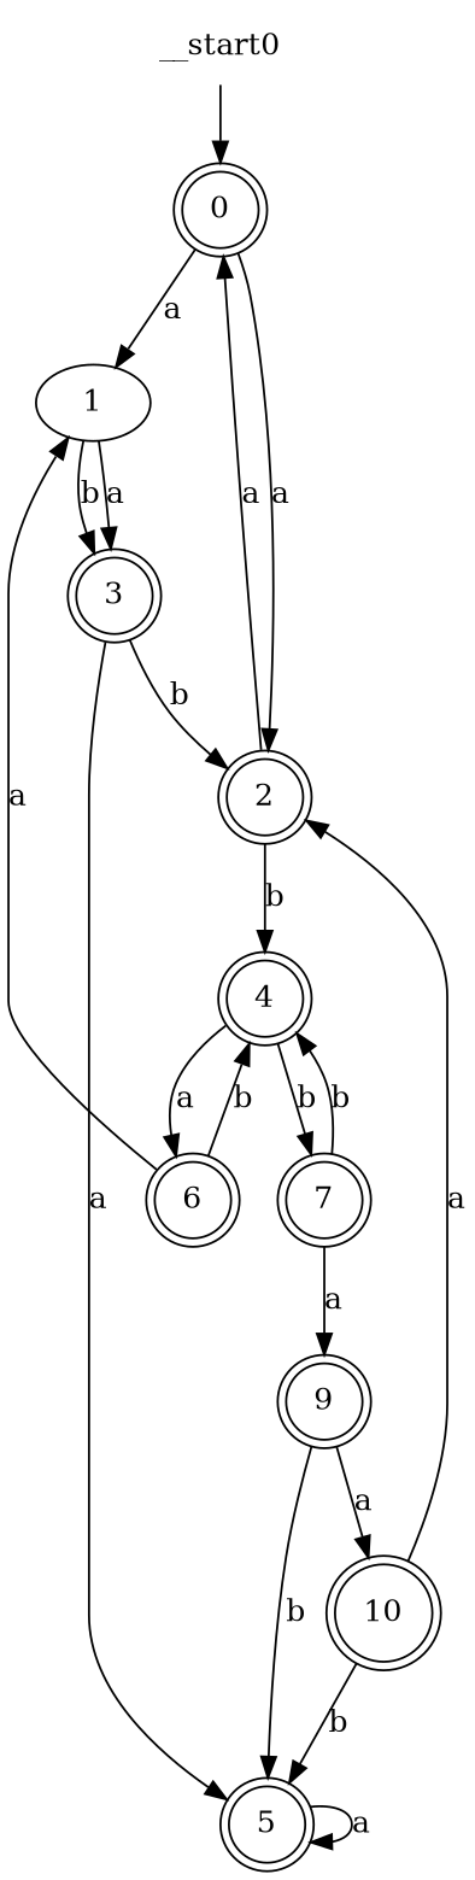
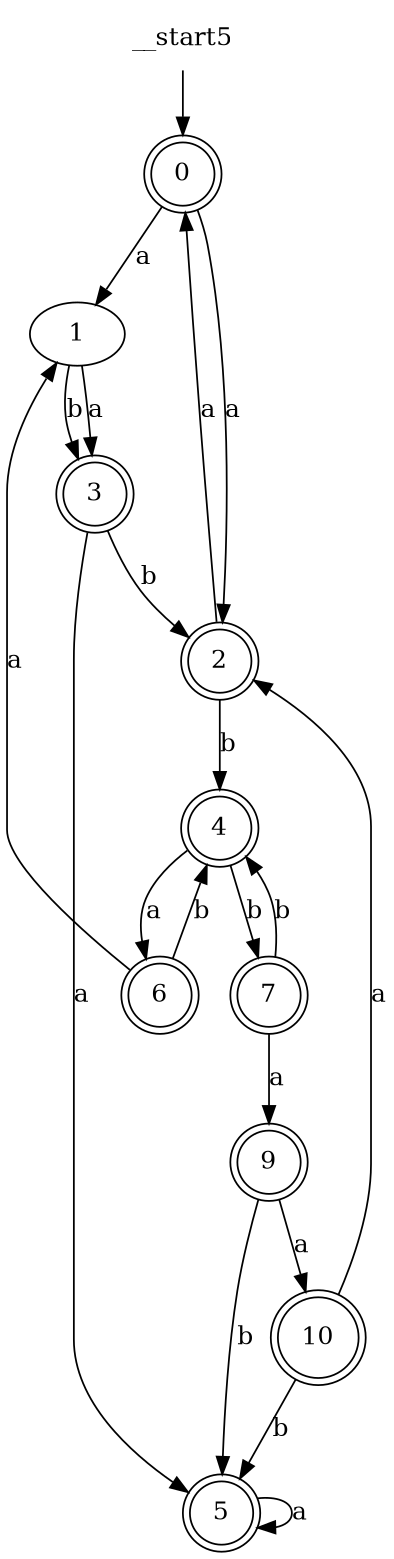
  digraph {
    node [shape=doublecircle]
-   __start0 [shape=none]
+   __start0 [shape=none label=__start5]
    0
    1 [shape=""]
    2
    3
    4
    5
    6
    7
    9
    10
    __start0 -> 0
    0 -> 1 [label=a]
    0 -> 2 [label=a]
    1 -> 3 [label=a]
    1 -> 3 [label=b]
    2 -> 0 [label=a]
    2 -> 4 [label=b]
    3 -> 2 [label=b]
    3 -> 5 [label=a]
    4 -> 6 [label=a]
    4 -> 7 [label=b]
    5 -> 5 [label=a]
    6 -> 1 [label=a]
    6 -> 4 [label=b]
    7 -> 4 [label=b]
    7 -> 9 [label=a]
    9 -> 5 [label=b]
    9 -> 10 [label=a]
    10 -> 2 [label=a]
    10 -> 5 [label=b]
  }
